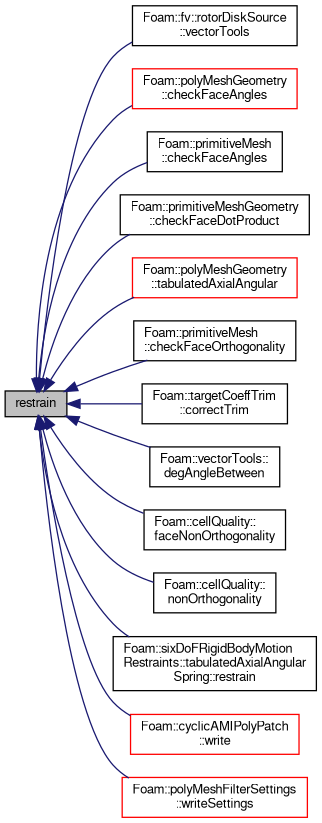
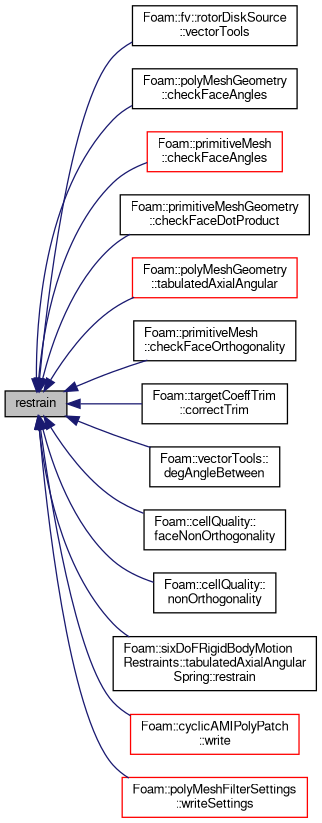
  digraph {
    rankdir=LR
    node [color=black fontname=FreeSans fontsize=10 shape=record]
    edge [color=midnightblue dir=back fontname=FreeSans fontsize=10 labelfontname=FreeSans labelfontsize=10 style=solid]
    n1 [fillcolor=grey75 fontcolor=black height=0.2 label=restrain style=filled width=0.4]
    n2 [height=0.2 label="Foam::fv::rotorDiskSource\l::vectorTools" width=0.4]
-   n3 [color=red height=0.2 label="Foam::polyMeshGeometry\l::checkFaceAngles" width=0.4]
-   n4 [height=0.2 label="Foam::primitiveMesh\l::checkFaceAngles" width=0.4]
+   n3 [height=0.2 label="Foam::polyMeshGeometry\l::checkFaceAngles" width=0.4]
+   n4 [color=red height=0.2 label="Foam::primitiveMesh\l::checkFaceAngles" width=0.4]
    n5 [height=0.2 label="Foam::primitiveMeshGeometry\l::checkFaceDotProduct" width=0.4]
    n6 [color=red height=0.2 label="Foam::polyMeshGeometry\l::tabulatedAxialAngular" width=0.4]
    n7 [height=0.2 label="Foam::primitiveMesh\l::checkFaceOrthogonality" width=0.4]
    n8 [height=0.2 label="Foam::targetCoeffTrim\l::correctTrim" width=0.4]
    n9 [height=0.2 label="Foam::vectorTools::\ldegAngleBetween" width=0.4]
    n10 [height=0.2 label="Foam::cellQuality::\lfaceNonOrthogonality" width=0.4]
    n11 [height=0.2 label="Foam::cellQuality::\lnonOrthogonality" width=0.4]
    n12 [height=0.2 label="Foam::sixDoFRigidBodyMotion\lRestraints::tabulatedAxialAngular\lSpring::restrain" width=0.4]
    n13 [color=red height=0.2 label="Foam::cyclicAMIPolyPatch\l::write" width=0.4]
    n14 [color=red height=0.2 label="Foam::polyMeshFilterSettings\l::writeSettings" width=0.4]
    n1 -> n2
    n1 -> n3
    n1 -> n4
    n1 -> n5
    n1 -> n6
    n1 -> n7
    n1 -> n8
    n1 -> n9
    n1 -> n10
    n1 -> n11
    n1 -> n12
    n1 -> n13
    n1 -> n14
  }
